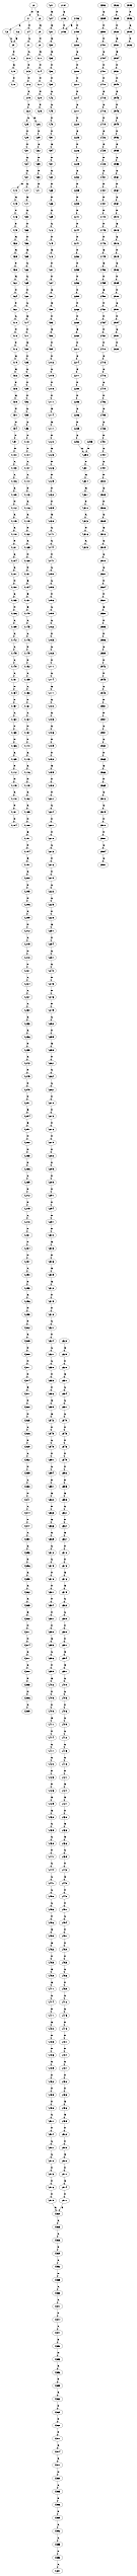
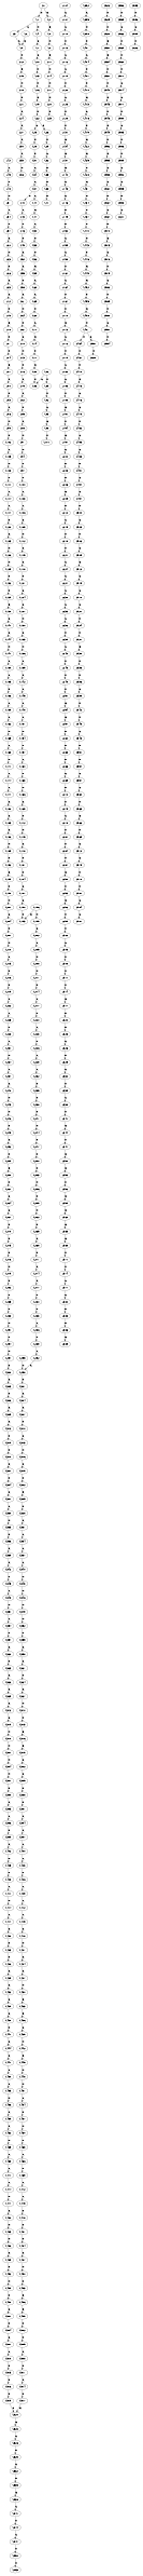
  strict digraph {
    S0
    S1
    S2
    S3
    S4
    S5
    S9
    S7
    S8
    S6
    S10
    S11
    S12
    S13
    S14
    S15
    S16
    S17
    S18
    S19
    S20
    S21
    S22
    S23
    S24
    S25
    S26
    S27
    S28
    S29
    S30
    S31
    S32
    S33
    S34
    S35
    S36
    S37
    S38
-   S39
    S40
    S44
    S41
    S42
    S43
    S45
    S46
    S47
    S48
    S49
    S50
    S51
    S52
    S53
    S54
    S55
    S56
    S57
    S58
    S59
    S60
    S61
    S62
    S63
    S64
    S65
    S66
    S67
    S68
    S69
    S70
    S71
    S72
    S73
    S74
    S75
    S76
    S77
    S78
    S79
    S80
    S81
    S82
    S83
    S84
    S85
    S86
    S87
    S88
    S89
    S90
    S91
    S92
    S93
    S94
    S95
    S96
    S97
    S98
    S99
    S100
    S101
    S102
    S103
    S104
    S105
    S106
    S107
    S108
    S109
    S110
    S111
    S112
    S113
    S114
    S115
    S116
    S117
    S118
    S119
    S120
    S121
    S122
    S123
    S124
    S125
    S126
    S127
    S128
    S129
    S130
    S131
    S132
    S133
    S134
    S135
    S136
    S137
    S138
    S139
    S140
    S141
    S142
    S143
    S144
    S145
    S146
    S147
    S148
    S149
    S150
    S151
    S152
    S153
    S154
    S155
    S156
    S157
    S158
    S159
    S160
    S161
    S162
    S163
    S164
    S165
    S166
    S167
    S168
    S169
    S170
    S171
    S172
    S173
    S174
    S175
    S176
    S177
    S178
    S179
    S180
    S181
    S182
    S183
    S184
    S185
    n187 [label=S786]
    S187
    S188
    S189
    S190
    S191
    S192
    S193
    S194
    S195
    S197
    S198
    S196
    S199
    S200
    S201
    S202
    S203
    S204
    S205
    S206
    S207
    S208
    S209
    S210
    S211
    S212
    S213
    S214
    S215
    S216
    S217
    S218
    S219
    S220
    S221
    S222
    S223
    S224
    S225
    S226
    S227
    S228
    S229
    S230
    S231
    S232
    S233
    S234
    S235
    S236
    S237
    S238
    S239
    S240
    S241
    S242
    S243
    S244
    S245
    S246
    S247
    S248
    S249
    S250
    S251
    S252
    S253
    S254
    S255
    S256
    S257
    S258
    S259
    S260
    S261
    S262
    S263
    S264
    S265
    S266
    S267
    S268
    S269
    S270
    S271
    S272
    S273
    S274
    S275
    S276
    S277
    S278
    S279
    S280
    S281
    S282
    S283
    S284
    S285
    S286
    S287
    S288
    S289
    S290
    S291
    S292
    S293
    S294
    S298
    S296
    S297
    S295
    S299
    S300
    S301
    S302
    S303
    S304
    S305
    S306
    S307
    S308
    S309
    S310
    S311
    S312
    S313
    S314
    S315
    S316
    S317
    S318
    S319
    S320
    S321
    S322
    S323
    S324
    S325
    S326
    S327
    S328
    S329
    S330
    S331
    S332
    S333
    S334
    S335
    S336
    S337
    S338
    S339
    S340
    S341
    S342
    S343
    S344
    S345
    S346
    S347
    S348
    S349
    S350
    S351
    S352
    S353
    S354
    S355
    S356
    S357
    S358
    S359
    S360
    S361
    S362
    S363
    S364
    S365
    S366
    S367
    S368
    S369
    S370
    S371
    S372
    S373
    S374
    S375
    S376
    S377
    S378
    S379
    S380
    S381
    S382
    S383
    S384
    S385
    S386
    S387
    S388
    S389
    S390
    S391
    S393
    S394
    S392
    S395
    S396
    S397
    S398
    S399
    S400
    S401
    S402
    S403
    S404
    S405
    S406
    S407
    S408
    S409
    S410
    S411
    S412
    S413
    S414
    S415
    S416
    S417
    S418
    S419
    S420
    S421
    S422
    S423
    S424
    S425
    S426
    S427
    S428
    S429
    S430
    S431
    S432
    S433
    S434
    S435
    S436
    S437
    S438
    S439
    S440
    S441
    S442
    S443
    S444
    S445
    S446
    S447
    S448
    S449
    S450
    S451
    S452
    S453
    S454
    S455
    S456
    S457
    S458
    S459
    S460
    S461
    S462
    S463
    S464
    S465
    S466
    S467
    S468
    S469
    S470
    S471
    S472
    S473
    S474
    S475
    S476
    S477
    S478
    S479
    S480
    S481
    S482
    S483
    S484
    S485
    S486
    S487
    S488
    S489
    S490
    S491
    S492
    S493
    S494
    S495
    S496
    S497
    S498
    S499
    S500
    S501
    S502
    S503
    S504
    S505
    S506
    S507
    S508
    S509
    S510
    S511
    S512
    S513
    S514
    S515
    S516
    S517
    S518
    S519
    S520
    S521
    S523
    S524
    S522
    S525
    S526
    S527
    S528
    S529
    S530
    S531
    S532
    S533
    S534
    S535
    S536
    S537
    S538
    S539
    S540
    S541
    S542
    S543
    S544
    S545
    S546
    S547
    S548
    S549
    S550
    S551
    S552
    S553
    S554
    S555
    S556
    S557
    S558
    S559
    S560
    S561
    S562
    S563
    S564
    S565
    S566
    S567
    S568
    S569
    S570
    S571
    S572
    S573
    S574
    S575
    S576
    S577
    S578
    S579
    S580
    S581
    S582
    S583
    S584
    S585
    S586
    S587
    S588
    S589
    S591
    S592
    S594
    S595
    S593
    S596
    S597
    S598
    S599
    S600
    S601
    S602
    S0 -> S1 [label=A]
    S0 -> S2 [label=G]
    S1 -> S3 [label=C]
    S1 -> S4 [label=A]
    S2 -> S5 [label=G]
    S3 -> S9 [label=C]
    S4 -> S7 [label=C]
    S5 -> S8 [label=A]
    S9 -> S12 [label=T]
    S7 -> S10 [label=C]
    S8 -> S11 [label=G]
    S6 -> S9 [label=G]
    S10 -> S13 [label=T]
    S11 -> S14 [label=A]
    S12 -> S15 [label=G]
    S13 -> S16 [label=A]
    S14 -> S17 [label=A]
    S15 -> S18 [label=A]
    S16 -> S19 [label=G]
    S17 -> S20 [label=A]
+   S18 -> S21 [label=T]
    S19 -> S22 [label=T]
    S20 -> S23 [label=T]
    S21 -> S24 [label=G]
    S22 -> S25 [label=C]
    S22 -> S26 [label=G]
    S24 -> S27 [label=G]
    S25 -> S28 [label=A]
    S26 -> S29 [label=A]
    S27 -> S30 [label=G]
    S28 -> S31 [label=T]
    S29 -> S32 [label=C]
    S30 -> S33 [label=G]
    S31 -> S34 [label=C]
    S32 -> S35 [label=A]
    S33 -> S36 [label=A]
    S34 -> S37 [label=C]
    S35 -> S38 [label=A]
-   S36 -> S39 [label=A]
    S37 -> S40 [label=T]
    S37 -> S44 [label=C]
    S38 -> S41 [label=A]
-   S39 -> S42 [label=C]
    S40 -> S43 [label=G]
    S44 -> S47 [label=G]
    S42 -> S45 [label=C]
    S43 -> S46 [label=T]
    S45 -> S48 [label=T]
    S46 -> S49 [label=T]
    S47 -> S50 [label=C]
    S48 -> S51 [label=A]
    S49 -> S52 [label=G]
    S50 -> S53 [label=A]
    S51 -> S54 [label=G]
    S52 -> S55 [label=G]
    S53 -> S56 [label=A]
    S54 -> S57 [label=T]
    S55 -> S58 [label=T]
    S56 -> S59 [label=G]
    S57 -> S60 [label=C]
    S58 -> S61 [label=G]
    S59 -> S62 [label=C]
    S60 -> S63 [label=A]
    S61 -> S64 [label=A]
    S62 -> S65 [label=C]
    S63 -> S66 [label=T]
    S64 -> S67 [label=T]
    S65 -> S68 [label=A]
    S66 -> S69 [label=C]
    S67 -> S70 [label=C]
    S68 -> S71 [label=C]
    S69 -> S72 [label=C]
    S70 -> S73 [label=A]
    S71 -> S74 [label=G]
    S72 -> S75 [label=T]
    S73 -> S76 [label=T]
    S74 -> S77 [label=T]
    S75 -> S78 [label=G]
    S76 -> S79 [label=G]
    S77 -> S80 [label=G]
    S78 -> S81 [label=T]
    S79 -> S82 [label=G]
    S80 -> S83 [label=A]
    S81 -> S84 [label=T]
    S82 -> S85 [label=T]
-   S83 -> S86 [label=C]
+   S86 -> S83 [label=C]
    S84 -> S87 [label=G]
    S85 -> S88 [label=G]
    S86 -> S89 [label=A]
    S87 -> S90 [label=G]
    S88 -> S91 [label=A]
    S89 -> S92 [label=A]
    S90 -> S93 [label=T]
    S91 -> S94 [label=A]
    S92 -> S95 [label=C]
    S93 -> S96 [label=G]
    S94 -> S97 [label=T]
    S95 -> S98 [label=G]
    S96 -> S99 [label=A]
    S97 -> S100 [label=T]
    S98 -> S101 [label=T]
    S99 -> S102 [label=T]
    S100 -> S103 [label=G]
-   S101 -> S104 [label=T]
    S102 -> S105 [label=C]
    S103 -> S106 [label=C]
    S104 -> S107 [label=C]
    S105 -> S108 [label=A]
    S106 -> S109 [label=C]
    S107 -> S110 [label=C]
    S108 -> S111 [label=T]
    S109 -> S112 [label=A]
    S110 -> S113 [label=T]
    S111 -> S114 [label=G]
    S112 -> S115 [label=C]
    S113 -> S116 [label=C]
    S114 -> S117 [label=G]
    S115 -> S118 [label=C]
    S116 -> S119 [label=C]
    S117 -> S120 [label=T]
    S118 -> S121 [label=T]
    S119 -> S122 [label=T]
    S120 -> S123 [label=G]
    S121 -> S124 [label=C]
    S122 -> S125 [label=C]
    S123 -> S126 [label=A]
    S124 -> S127 [label=C]
    S125 -> S128 [label=A]
    S126 -> S129 [label=A]
    S127 -> S130 [label=A]
    S128 -> S131 [label=T]
    S129 -> S132 [label=T]
    S130 -> S133 [label=C]
    S131 -> S134 [label=G]
    S132 -> S135 [label=T]
    S133 -> S136 [label=A]
    S134 -> S137 [label=G]
    S135 -> S138 [label=G]
    S136 -> S139 [label=C]
    S137 -> S140 [label=G]
    S138 -> S141 [label=C]
    S139 -> S142 [label=G]
    S140 -> S143 [label=C]
    S141 -> S144 [label=C]
    S142 -> S145 [label=C]
    S143 -> S146 [label=C]
    S144 -> S147 [label=A]
    S145 -> S148 [label=C]
    S146 -> S149 [label=T]
    S147 -> S150 [label=C]
    S148 -> S151 [label=C]
    S149 -> S152 [label=T]
    S150 -> S153 [label=C]
    S151 -> S154 [label=A]
    S152 -> S155 [label=C]
    S153 -> S156 [label=T]
    S154 -> S157 [label=T]
    S155 -> S158 [label=C]
    S156 -> S159 [label=C]
    S157 -> S160 [label=G]
    S158 -> S161 [label=T]
    S159 -> S162 [label=C]
    S160 -> S163 [label=T]
    S161 -> S164 [label=C]
    S162 -> S165 [label=A]
    S163 -> S166 [label=A]
    S164 -> S167 [label=A]
    S165 -> S168 [label=C]
    S166 -> S169 [label=C]
    S167 -> S170 [label=T]
    S168 -> S171 [label=A]
    S169 -> S172 [label=T]
    S170 -> S173 [label=G]
    S171 -> S174 [label=C]
    S172 -> S175 [label=A]
    S173 -> S176 [label=C]
    S174 -> S177 [label=G]
    S175 -> S178 [label=C]
    S176 -> S179 [label=A]
    S177 -> S180 [label=C]
    S178 -> S181 [label=T]
    S179 -> S182 [label=C]
    S180 -> S183 [label=C]
    S181 -> S184 [label=T]
    S182 -> S185 [label=C]
    S183 -> n187 [label=C]
+   S184 -> S187 [label=C]
    S185 -> S188 [label=A]
    n187 -> S189 [label=A]
    S187 -> S190 [label=C]
    S188 -> S191 [label=G]
    S189 -> S192 [label=T]
    S190 -> S193 [label=T]
    S191 -> S194 [label=T]
    S192 -> S195 [label=G]
    S194 -> S197 [label=G]
    S195 -> S198 [label=T]
    S197 -> S200 [label=C]
    S198 -> S201 [label=A]
    S196 -> S193 [label=G]
    S196 -> S199 [label=A]
    S199 -> S202 [label=C]
    S200 -> S203 [label=T]
    S201 -> S204 [label=C]
    S202 -> S205 [label=C]
    S203 -> S206 [label=A]
    S204 -> S207 [label=T]
    S205 -> S208 [label=A]
    S206 -> S209 [label=G]
    S207 -> S210 [label=A]
    S208 -> S211 [label=A]
    S209 -> S212 [label=A]
    S210 -> S213 [label=C]
    S211 -> S214 [label=T]
    S212 -> S215 [label=C]
    S213 -> S216 [label=T]
    S214 -> S217 [label=C]
    S215 -> S218 [label=A]
    S216 -> S219 [label=T]
    S217 -> S220 [label=T]
    S218 -> S221 [label=T]
    S219 -> S222 [label=C]
    S220 -> S223 [label=G]
    S221 -> S224 [label=C]
    S222 -> S225 [label=C]
    S223 -> S226 [label=T]
    S224 -> S227 [label=C]
    S225 -> S228 [label=T]
    S226 -> S229 [label=C]
    S227 -> S230 [label=C]
    S228 -> S231 [label=G]
    S229 -> S232 [label=C]
    S230 -> S233 [label=C]
    S231 -> S234 [label=A]
    S232 -> S235 [label=T]
    S233 -> S236 [label=C]
    S234 -> S237 [label=C]
    S235 -> S238 [label=T]
    S236 -> S239 [label=T]
    S237 -> S240 [label=C]
    S238 -> S241 [label=T]
    S239 -> S242 [label=C]
    S240 -> S243 [label=A]
    S241 -> S244 [label=A]
    S242 -> S245 [label=T]
    S243 -> S246 [label=A]
    S244 -> S247 [label=T]
    S245 -> S248 [label=T]
    S246 -> S249 [label=T]
    S247 -> S250 [label=T]
    S248 -> S251 [label=T]
    S249 -> S252 [label=C]
    S250 -> S253 [label=T]
    S251 -> S254 [label=G]
    S252 -> S255 [label=T]
    S253 -> S256 [label=A]
    S254 -> S257 [label=G]
    S255 -> S258 [label=G]
    S256 -> S259 [label=T]
    S257 -> S260 [label=A]
    S258 -> S261 [label=T]
    S259 -> S262 [label=A]
    S260 -> S263 [label=A]
    S261 -> S264 [label=C]
    S262 -> S265 [label=T]
    S263 -> S266 [label=T]
    S264 -> S267 [label=C]
    S265 -> S268 [label=G]
    S266 -> S269 [label=C]
    S267 -> S270 [label=T]
    S268 -> S271 [label=T]
    S269 -> S272 [label=T]
    S270 -> S273 [label=T]
    S271 -> S274 [label=G]
    S272 -> S275 [label=T]
    S273 -> S276 [label=T]
    S274 -> S277 [label=G]
    S275 -> S278 [label=C]
    S276 -> S279 [label=A]
    S277 -> S280 [label=T]
    S278 -> S281 [label=T]
    S279 -> S282 [label=T]
    S280 -> S283 [label=T]
    S281 -> S284 [label=T]
    S282 -> S285 [label=T]
    S283 -> S286 [label=C]
    S284 -> S287 [label=A]
    S285 -> S288 [label=T]
    S286 -> S289 [label=T]
    S287 -> S290 [label=G]
    S288 -> S291 [label=A]
    S289 -> S292 [label=C]
    S290 -> S293 [label=T]
    S291 -> S294 [label=T]
    S292 -> S298 [label=C]
    S293 -> S296 [label=G]
    S294 -> S297 [label=A]
    S298 -> S301 [label=T]
    S296 -> S299 [label=A]
    S297 -> S300 [label=T]
    S295 -> S298 [label=A]
    S299 -> S302 [label=T]
    S300 -> S303 [label=G]
    S301 -> S304 [label=G]
    S302 -> S305 [label=C]
    S303 -> S306 [label=T]
    S304 -> S307 [label=G]
    S305 -> S308 [label=T]
    S306 -> S309 [label=G]
    S307 -> S310 [label=T]
    S308 -> S311 [label=A]
    S309 -> S312 [label=G]
    S310 -> S313 [label=C]
    S311 -> S314 [label=T]
    S312 -> S315 [label=T]
    S313 -> S316 [label=A]
    S314 -> S317 [label=G]
    S315 -> S318 [label=T]
    S316 -> S319 [label=C]
    S317 -> S320 [label=T]
    S318 -> S321 [label=C]
+   S319 -> S322 [label=T]
    S320 -> S323 [label=A]
    S321 -> S324 [label=T]
    S322 -> S325 [label=G]
    S323 -> S326 [label=C]
    S324 -> S327 [label=C]
    S325 -> S328 [label=T]
    S326 -> S329 [label=T]
    S327 -> S330 [label=C]
    S328 -> S331 [label=G]
    S329 -> S332 [label=C]
    S330 -> S333 [label=A]
    S331 -> S334 [label=C]
    S332 -> S335 [label=A]
    S333 -> S336 [label=T]
    S334 -> S337 [label=C]
    S335 -> S338 [label=C]
    S336 -> S339 [label=G]
    S337 -> S340 [label=C]
    S338 -> S341 [label=A]
    S339 -> S342 [label=G]
    S340 -> S343 [label=A]
    S341 -> S344 [label=G]
    S342 -> S345 [label=T]
    S343 -> S346 [label=A]
    S344 -> S347 [label=T]
    S345 -> S348 [label=C]
    S346 -> S349 [label=A]
    S347 -> S350 [label=G]
    S348 -> S351 [label=A]
    S349 -> S352 [label=A]
    S350 -> S353 [label=G]
    S351 -> S354 [label=C]
    S352 -> S355 [label=T]
    S353 -> S356 [label=T]
    S354 -> S357 [label=T]
    S355 -> S358 [label=G]
    S356 -> S359 [label=G]
    S357 -> S360 [label=G]
    S358 -> S361 [label=C]
    S359 -> S362 [label=G]
    S360 -> S363 [label=T]
    S361 -> S364 [label=T]
    S362 -> S365 [label=G]
    S363 -> S366 [label=G]
    S364 -> S367 [label=G]
    S365 -> S368 [label=G]
    S366 -> S369 [label=C]
    S367 -> S370 [label=A]
    S368 -> S371 [label=A]
    S369 -> S372 [label=C]
    S370 -> S373 [label=T]
    S371 -> S374 [label=A]
    S372 -> S375 [label=C]
    S373 -> S376 [label=G]
    S374 -> S377 [label=C]
    S375 -> S378 [label=A]
    S376 -> S379 [label=G]
    S377 -> S380 [label=C]
    S378 -> S381 [label=A]
    S379 -> S382 [label=C]
    S380 -> S383 [label=T]
    S381 -> S384 [label=A]
    S382 -> S385 [label=C]
    S383 -> S386 [label=A]
    S384 -> S387 [label=A]
    S385 -> S388 [label=T]
    S386 -> S389 [label=G]
    S387 -> S390 [label=T]
    S388 -> S391 [label=T]
    S390 -> S393 [label=G]
    S391 -> S394 [label=G]
    S393 -> S396 [label=C]
    S394 -> S397 [label=G]
    S392 -> S395 [label=C]
    S395 -> S398 [label=A]
    S396 -> S399 [label=T]
    S397 -> S400 [label=C]
    S398 -> S401 [label=T]
    S399 -> S402 [label=G]
    S400 -> S403 [label=C]
    S401 -> S404 [label=C]
    S402 -> S405 [label=A]
    S403 -> S406 [label=T]
    S404 -> S407 [label=T]
    S405 -> S408 [label=T]
    S406 -> S409 [label=C]
    S407 -> S410 [label=T]
    S408 -> S411 [label=G]
    S409 -> S412 [label=C]
    S410 -> S413 [label=G]
    S411 -> S414 [label=A]
    S412 -> S415 [label=C]
    S413 -> S416 [label=C]
    S414 -> S417 [label=C]
    S415 -> S418 [label=C]
    S416 -> S419 [label=T]
    S417 -> S420 [label=C]
    S418 -> S421 [label=A]
    S419 -> S422 [label=G]
    S420 -> S423 [label=T]
    S421 -> S424 [label=G]
    S422 -> S425 [label=G]
    S423 -> S426 [label=T]
    S424 -> S427 [label=G]
    S425 -> S428 [label=T]
    S426 -> S429 [label=G]
    S427 -> S430 [label=A]
    S428 -> S431 [label=G]
    S429 -> S432 [label=G]
    S430 -> S433 [label=G]
    S431 -> S434 [label=A]
    S432 -> S435 [label=C]
    S433 -> S436 [label=G]
    S434 -> S437 [label=T]
    S435 -> S438 [label=C]
    S436 -> S439 [label=C]
    S437 -> S440 [label=T]
    S438 -> S441 [label=T]
    S439 -> S442 [label=A]
    S440 -> S443 [label=A]
    S441 -> S444 [label=C]
    S442 -> S445 [label=G]
    S443 -> S446 [label=T]
    S444 -> S447 [label=C]
    S445 -> S448 [label=A]
    S446 -> S449 [label=G]
    S447 -> S450 [label=C]
    S448 -> S451 [label=A]
    S449 -> S452 [label=G]
    S450 -> S453 [label=C]
    S451 -> S454 [label=C]
    S452 -> S455 [label=T]
    S453 -> S456 [label=A]
    S454 -> S457 [label=T]
    S455 -> S458 [label=G]
    S456 -> S459 [label=G]
    S457 -> S460 [label=A]
    S458 -> S461 [label=A]
    S459 -> S462 [label=G]
    S460 -> S463 [label=T]
    S461 -> S464 [label=A]
    S462 -> S465 [label=A]
    S463 -> S466 [label=C]
    S464 -> S467 [label=T]
    S465 -> S468 [label=G]
    S466 -> S469 [label=T]
    S467 -> S470 [label=A]
    S468 -> S471 [label=G]
    S469 -> S472 [label=C]
    S470 -> S473 [label=G]
    S471 -> S474 [label=C]
    S472 -> S475 [label=C]
    S473 -> S476 [label=C]
    S474 -> S477 [label=A]
    S475 -> S478 [label=T]
    S476 -> S479 [label=C]
    S477 -> S480 [label=G]
    S478 -> S481 [label=T]
    S479 -> S482 [label=A]
    S480 -> S483 [label=A]
    S481 -> S484 [label=T]
    S482 -> S485 [label=C]
    S483 -> S486 [label=A]
    S484 -> S487 [label=C]
    S485 -> S488 [label=C]
    S486 -> S489 [label=C]
    S487 -> S490 [label=A]
    S488 -> S491 [label=T]
    S489 -> S492 [label=T]
    S490 -> S493 [label=T]
    S491 -> S494 [label=C]
    S492 -> S495 [label=A]
    S493 -> S496 [label=G]
    S494 -> S497 [label=C]
    S495 -> S498 [label=T]
    S496 -> S499 [label=G]
    S497 -> S500 [label=A]
    S498 -> S501 [label=C]
    S499 -> S502 [label=T]
    S500 -> S503 [label=C]
    S501 -> S504 [label=T]
    S502 -> S505 [label=T]
    S503 -> S506 [label=A]
    S504 -> S507 [label=C]
    S505 -> S508 [label=G]
    S506 -> S509 [label=C]
    S507 -> S510 [label=C]
    S508 -> S511 [label=T]
    S509 -> S512 [label=G]
    S510 -> S513 [label=T]
    S511 -> S514 [label=G]
    S512 -> S515 [label=C]
    S513 -> S516 [label=T]
    S514 -> S517 [label=T]
    S515 -> S518 [label=C]
    S516 -> S519 [label=T]
    S517 -> S520 [label=G]
    S518 -> S521 [label=C]
    S519 -> S520 [label=C]
    S520 -> S523 [label=G]
    S521 -> S524 [label=A]
    S523 -> S526 [label=C]
    S524 -> S527 [label=T]
    S522 -> S525 [label=A]
    S525 -> S528 [label=T]
    S526 -> S529 [label=T]
    S527 -> S530 [label=G]
    S528 -> S531 [label=G]
    S529 -> S532 [label=C]
    S530 -> S533 [label=T]
    S531 -> S534 [label=G]
    S532 -> S535 [label=A]
    S533 -> S536 [label=A]
    S534 -> S537 [label=T]
    S535 -> S538 [label=G]
    S536 -> S539 [label=C]
    S537 -> S540 [label=T]
    S538 -> S541 [label=C]
    S539 -> S542 [label=T]
    S540 -> S543 [label=G]
    S541 -> S544 [label=T]
    S542 -> S545 [label=A]
    S543 -> S546 [label=T]
    S544 -> S547 [label=C]
    S545 -> S548 [label=C]
    S546 -> S549 [label=G]
    S547 -> S550 [label=T]
    S548 -> S551 [label=T]
    S549 -> S552 [label=T]
    S550 -> S553 [label=A]
    S551 -> S554 [label=T]
    S552 -> S555 [label=G]
-   S553 -> S556 [label=C]
    S554 -> S557 [label=C]
    S555 -> S558 [label=G]
    S556 -> S559 [label=T]
    S557 -> S560 [label=C]
    S558 -> S561 [label=C]
    S559 -> S562 [label=C]
    S560 -> S563 [label=T]
    S561 -> S564 [label=T]
    S562 -> S565 [label=T]
    S563 -> S566 [label=G]
    S564 -> S567 [label=C]
    S565 -> S568 [label=T]
    S566 -> S569 [label=A]
    S567 -> S570 [label=A]
    S568 -> S571 [label=T]
    S569 -> S572 [label=C]
    S570 -> S573 [label=G]
    S571 -> S574 [label=C]
    S572 -> S575 [label=C]
    S573 -> S576 [label=C]
    S574 -> S577 [label=C]
    S575 -> S578 [label=A]
    S576 -> S579 [label=T]
    S577 -> S580 [label=A]
    S578 -> S581 [label=A]
    S579 -> S582 [label=C]
    S580 -> S583 [label=C]
    S581 -> S584 [label=C]
    S582 -> S585 [label=T]
    S583 -> S586 [label=T]
    S584 -> S587 [label=C]
    S585 -> S588 [label=A]
    S586 -> S589 [label=T]
    S588 -> S591 [label=C]
    S589 -> S592 [label=C]
    S591 -> S594 [label=T]
    S592 -> S595 [label=C]
-   S594 -> S597 [label=C]
+   S461 -> S597 [label=C]
    S595 -> S598 [label=T]
    S593 -> S596 [label=T]
    S596 -> S599 [label=C]
    S597 -> S600 [label=T]
    S598 -> S601 [label=G]
    S599 -> S602 [label=T]
  }
